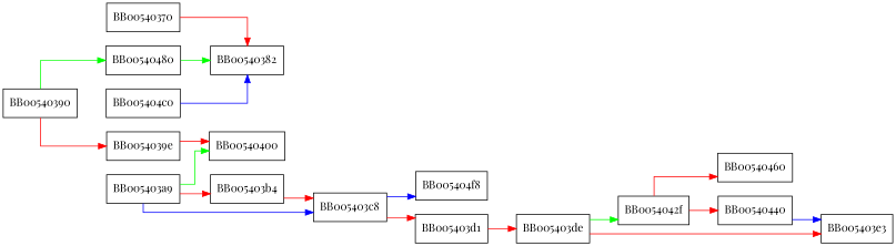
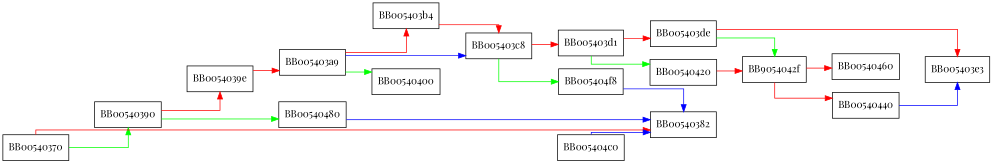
  digraph {
    fontname="Playfair Display"
    rankdir=LR
    splines=ortho
    node [fontname="Playfair Display" shape=box]
    edge [color=red fontname="Playfair Display"]
    BB00540370
    BB00540390
    BB00540382
    BB00540480
    BB0054039e
    BB005403a9
    BB005404c0
    BB00540400
    BB005403b4
    BB005403c8
    BB005404f8
    BB005403d1
+   BB00540420
    BB005403de
-   BB0054042f
+   BB0054042f [label=BB9054042f]
    BB005403e3
    BB00540460
    BB00540440
+   BB00540370 -> BB00540390 [color=green]
    BB00540370 -> BB00540382
    BB00540390 -> BB00540480 [color=green]
    BB00540390 -> BB0054039e
-   BB00540480 -> BB00540382 [color=green]
-   BB0054039e -> BB00540400
+   BB00540480 -> BB00540382 [color=blue]
+   BB0054039e -> BB005403a9
    BB005403a9 -> BB00540400 [color=green]
    BB005403a9 -> BB005403b4
    BB005403a9 -> BB005403c8 [color=blue]
    BB005404c0 -> BB00540382 [color=blue]
    BB005403b4 -> BB005403c8
-   BB005403c8 -> BB005404f8 [color=blue]
+   BB005403c8 -> BB005404f8 [color=green]
    BB005403c8 -> BB005403d1
+   BB005404f8 -> BB00540382 [color=blue]
+   BB005403d1 -> BB00540420 [color=green]
    BB005403d1 -> BB005403de
+   BB00540420 -> BB0054042f
    BB005403de -> BB0054042f [color=green]
    BB005403de -> BB005403e3
    BB0054042f -> BB00540460
    BB0054042f -> BB00540440
    BB00540440 -> BB005403e3 [color=blue]
  }
